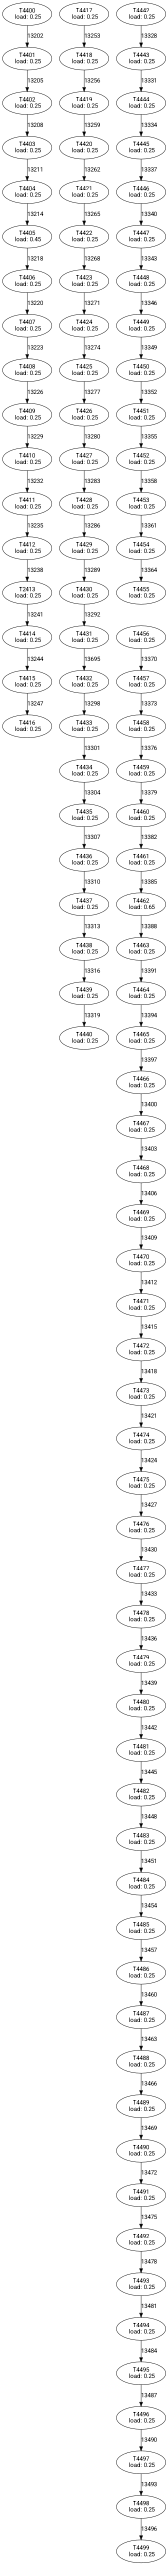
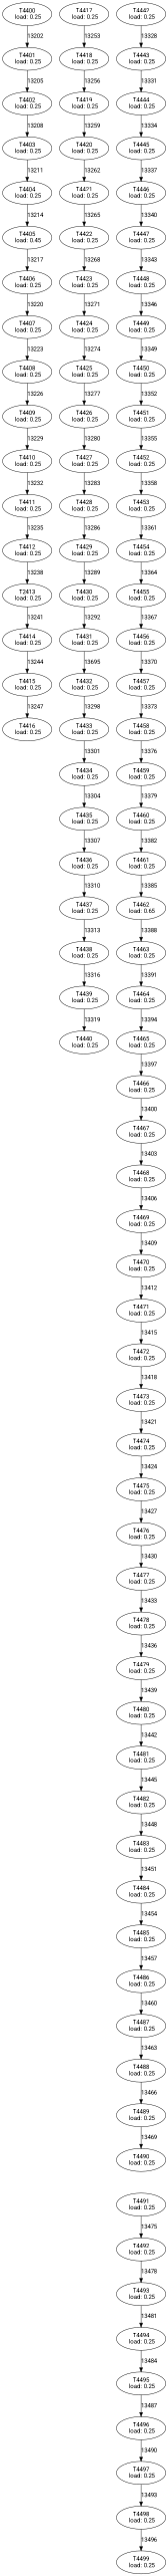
  digraph {
    fontname=Roboto
    node [fontname=Roboto]
    edge [fontname=Roboto]
    n1 [label="T4400\n load: 0.25"]
    n2 [label="T4401\n load: 0.25"]
    n3 [label="T4402\n load: 0.25"]
    n4 [label="T4403\n load: 0.25"]
    n5 [label="T4404\n load: 0.25"]
    n6 [label="T4405\n load: 0.45"]
    n7 [label="T4406\n load: 0.25"]
    n8 [label="T4407\n load: 0.25"]
    n9 [label="T4408\n load: 0.25"]
    n10 [label="T4409\n load: 0.25"]
    n11 [label="T4410\n load: 0.25"]
    n12 [label="T4411\n load: 0.25"]
    n13 [label="T4412\n load: 0.25"]
    n14 [label="T2413\n load: 0.25"]
    n15 [label="T4414\n load: 0.25"]
    n16 [label="T4415\n load: 0.25"]
    n17 [label="T4416\n load: 0.25"]
    n18 [label="T4417\n load: 0.25"]
    n19 [label="T4418\n load: 0.25"]
    n20 [label="T4419\n load: 0.25"]
    n21 [label="T4420\n load: 0.25"]
    n22 [label="T4421\n load: 0.25"]
    n23 [label="T4422\n load: 0.25"]
    n24 [label="T4423\n load: 0.25"]
    n25 [label="T4424\n load: 0.25"]
    n26 [label="T4425\n load: 0.25"]
    n27 [label="T4426\n load: 0.25"]
    n28 [label="T4427\n load: 0.25"]
    n29 [label="T4428\n load: 0.25"]
    n30 [label="T4429\n load: 0.25"]
    n31 [label="T4430\n load: 0.25"]
    n32 [label="T4431\n load: 0.25"]
    n33 [label="T4432\n load: 0.25"]
    n34 [label="T4433\n load: 0.25"]
    n35 [label="T4434\n load: 0.25"]
    n36 [label="T4435\n load: 0.25"]
    n37 [label="T4436\n load: 0.25"]
    n38 [label="T4437\n load: 0.25"]
    n39 [label="T4438\n load: 0.25"]
    n40 [label="T4439\n load: 0.25"]
    n41 [label="T4440\n load: 0.25"]
    n42 [label="T4442\n load: 0.25"]
    n43 [label="T4443\n load: 0.25"]
    n44 [label="T4444\n load: 0.25"]
    n45 [label="T4445\n load: 0.25"]
    n46 [label="T4446\n load: 0.25"]
    n47 [label="T4447\n load: 0.25"]
    n48 [label="T4448\n load: 0.25"]
    n49 [label="T4449\n load: 0.25"]
    n50 [label="T4450\n load: 0.25"]
    n51 [label="T4451\n load: 0.25"]
    n52 [label="T4452\n load: 0.25"]
    n53 [label="T4453\n load: 0.25"]
    n54 [label="T4454\n load: 0.25"]
    n55 [label="T4455\n load: 0.25"]
    n56 [label="T4456\n load: 0.25"]
    n57 [label="T4457\n load: 0.25"]
    n58 [label="T4458\n load: 0.25"]
    n59 [label="T4459\n load: 0.25"]
    n60 [label="T4460\n load: 0.25"]
    n61 [label="T4461\n load: 0.25"]
    n62 [label="T4462\n load: 0.65"]
    n63 [label="T4463\n load: 0.25"]
    n64 [label="T4464\n load: 0.25"]
    n65 [label="T4465\n load: 0.25"]
    n66 [label="T4466\n load: 0.25"]
    n67 [label="T4467\n load: 0.25"]
    n68 [label="T4468\n load: 0.25"]
    n69 [label="T4469\n load: 0.25"]
    n70 [label="T4470\n load: 0.25"]
    n71 [label="T4471\n load: 0.25"]
    n72 [label="T4472\n load: 0.25"]
    n73 [label="T4473\n load: 0.25"]
    n74 [label="T4474\n load: 0.25"]
    n75 [label="T4475\n load: 0.25"]
    n76 [label="T4476\n load: 0.25"]
    n77 [label="T4477\n load: 0.25"]
    n78 [label="T4478\n load: 0.25"]
    n79 [label="T4479\n load: 0.25"]
    n80 [label="T4480\n load: 0.25"]
    n81 [label="T4481\n load: 0.25"]
    n82 [label="T4482\n load: 0.25"]
    n83 [label="T4483\n load: 0.25"]
    n84 [label="T4484\n load: 0.25"]
    n85 [label="T4485\n load: 0.25"]
    n86 [label="T4486\n load: 0.25"]
    n87 [label="T4487\n load: 0.25"]
    n88 [label="T4488\n load: 0.25"]
    n89 [label="T4489\n load: 0.25"]
    n90 [label="T4490\n load: 0.25"]
    n91 [label="T4491\n load: 0.25"]
    n92 [label="T4492\n load: 0.25"]
    n93 [label="T4493\n load: 0.25"]
    n94 [label="T4494\n load: 0.25"]
    n95 [label="T4495\n load: 0.25"]
    n96 [label="T4496\n load: 0.25"]
    n97 [label="T4497\n load: 0.25"]
    n98 [label="T4498\n load: 0.25"]
    n99 [label="T4499\n load: 0.25"]
    n1 -> n2 [label=13202]
    n2 -> n3 [label=13205]
    n3 -> n4 [label=13208]
    n4 -> n5 [label=13211]
    n5 -> n6 [label=13214]
-   n6 -> n7 [label=13218]
+   n6 -> n7 [label=13217]
    n7 -> n8 [label=13220]
    n8 -> n9 [label=13223]
    n9 -> n10 [label=13226]
    n10 -> n11 [label=13229]
    n11 -> n12 [label=13232]
    n12 -> n13 [label=13235]
    n13 -> n14 [label=13238]
    n14 -> n15 [label=13241]
    n15 -> n16 [label=13244]
    n16 -> n17 [label=13247]
    n18 -> n19 [label=13253]
    n19 -> n20 [label=13256]
    n20 -> n21 [label=13259]
    n21 -> n22 [label=13262]
    n22 -> n23 [label=13265]
    n23 -> n24 [label=13268]
    n24 -> n25 [label=13271]
    n25 -> n26 [label=13274]
    n26 -> n27 [label=13277]
    n27 -> n28 [label=13280]
    n28 -> n29 [label=13283]
    n29 -> n30 [label=13286]
    n30 -> n31 [label=13289]
    n31 -> n32 [label=13292]
    n32 -> n33 [label=13695]
    n33 -> n34 [label=13298]
    n34 -> n35 [label=13301]
    n35 -> n36 [label=13304]
    n36 -> n37 [label=13307]
    n37 -> n38 [label=13310]
    n38 -> n39 [label=13313]
    n39 -> n40 [label=13316]
    n40 -> n41 [label=13319]
    n42 -> n43 [label=13328]
    n43 -> n44 [label=13331]
    n44 -> n45 [label=13334]
    n45 -> n46 [label=13337]
    n46 -> n47 [label=13340]
    n47 -> n48 [label=13343]
    n48 -> n49 [label=13346]
    n49 -> n50 [label=13349]
    n50 -> n51 [label=13352]
    n51 -> n52 [label=13355]
    n52 -> n53 [label=13358]
    n53 -> n54 [label=13361]
    n54 -> n55 [label=13364]
+   n55 -> n56 [label=13367]
    n56 -> n57 [label=13370]
    n57 -> n58 [label=13373]
    n58 -> n59 [label=13376]
    n59 -> n60 [label=13379]
    n60 -> n61 [label=13382]
    n61 -> n62 [label=13385]
    n62 -> n63 [label=13388]
    n63 -> n64 [label=13391]
    n64 -> n65 [label=13394]
    n65 -> n66 [label=13397]
    n66 -> n67 [label=13400]
    n67 -> n68 [label=13403]
    n68 -> n69 [label=13406]
    n69 -> n70 [label=13409]
    n70 -> n71 [label=13412]
    n71 -> n72 [label=13415]
    n72 -> n73 [label=13418]
    n73 -> n74 [label=13421]
    n74 -> n75 [label=13424]
    n75 -> n76 [label=13427]
    n76 -> n77 [label=13430]
    n77 -> n78 [label=13433]
    n78 -> n79 [label=13436]
    n79 -> n80 [label=13439]
    n80 -> n81 [label=13442]
    n81 -> n82 [label=13445]
    n82 -> n83 [label=13448]
    n83 -> n84 [label=13451]
    n84 -> n85 [label=13454]
    n85 -> n86 [label=13457]
    n86 -> n87 [label=13460]
    n87 -> n88 [label=13463]
    n88 -> n89 [label=13466]
    n89 -> n90 [label=13469]
-   n90 -> n91 [label=13472]
    n91 -> n92 [label=13475]
    n92 -> n93 [label=13478]
    n93 -> n94 [label=13481]
    n94 -> n95 [label=13484]
    n95 -> n96 [label=13487]
    n96 -> n97 [label=13490]
    n97 -> n98 [label=13493]
    n98 -> n99 [label=13496]
  }
